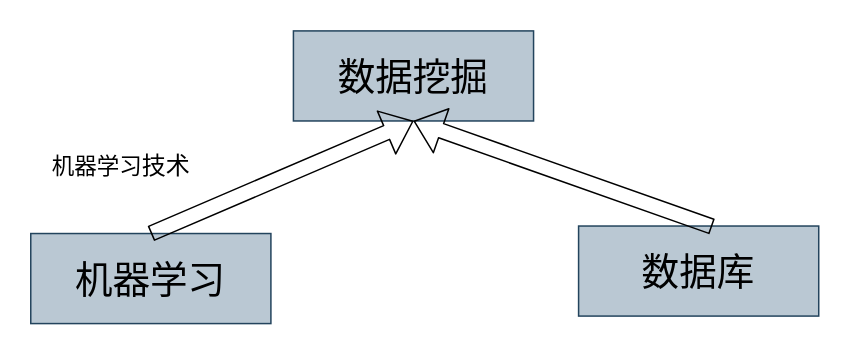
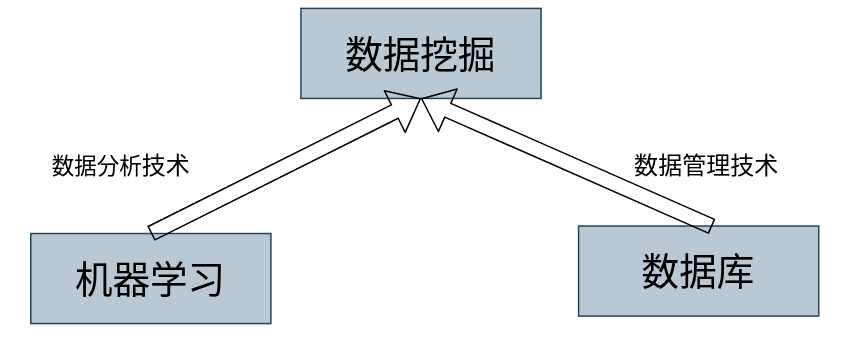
  <mxCell id="0" />
  <mxCell id="1" parent="0" />
- <mxCell id="2" value="&lt;font style=&quot;font-size: 25px&quot;&gt;数据挖掘&lt;/font&gt;" style="whiteSpace=wrap;html=1;fillColor=#bac8d3;strokeColor=#23445d;fontColor=#000000;" parent="1" vertex="1"><mxGeometry x="195" y="20" width="160" height="60" as="geometry" /></mxCell>
+ <mxCell id="2" value="&lt;font style=&quot;font-size: 25px&quot;&gt;数据挖掘&lt;/font&gt;" style="whiteSpace=wrap;html=1;fillColor=#bac8d3;strokeColor=#23445d;fontColor=#000000;" parent="1" vertex="1"><mxGeometry x="200" y="5" width="160" height="60" as="geometry" /></mxCell>
  <mxCell id="3" value="&lt;font style=&quot;font-size: 25px&quot;&gt;机器学习&lt;/font&gt;" style="whiteSpace=wrap;html=1;fillColor=#bac8d3;strokeColor=#23445d;fontColor=#000000;" parent="1" vertex="1"><mxGeometry x="20" y="155" width="160" height="60" as="geometry" /></mxCell>
  <mxCell id="4" value="&lt;font style=&quot;font-size: 25px&quot;&gt;数据库&lt;/font&gt;" style="whiteSpace=wrap;html=1;fillColor=#bac8d3;strokeColor=#23445d;fontColor=#000000;" parent="1" vertex="1"><mxGeometry x="385" y="150" width="160" height="60" as="geometry" /></mxCell>
- <mxCell id="5" value="&lt;font style=&quot;font-size: 15px&quot;&gt;机器学习&lt;/font&gt;&lt;font style=&quot;font-size: 16px&quot;&gt;技术&lt;/font&gt;" style="text;html=1;resizable=0;autosize=1;align=center;verticalAlign=middle;points=[];fillColor=none;strokeColor=none;rounded=0;" parent="1" vertex="1"><mxGeometry x="25" y="100" width="110" height="20" as="geometry" /></mxCell>
+ <mxCell id="5" value="&lt;font style=&quot;font-size: 15px&quot;&gt;数据分析&lt;/font&gt;&lt;font style=&quot;font-size: 16px&quot;&gt;技术&lt;/font&gt;" style="text;html=1;resizable=0;autosize=1;align=center;verticalAlign=middle;points=[];fillColor=none;strokeColor=none;rounded=0;" parent="1" vertex="1"><mxGeometry x="25" y="100" width="110" height="20" as="geometry" /></mxCell>
+ <mxCell id="6" value="&lt;font style=&quot;font-size: 16px&quot;&gt;数据管理技术&lt;/font&gt;" style="text;html=1;resizable=0;autosize=1;align=center;verticalAlign=middle;points=[];fillColor=none;strokeColor=none;rounded=0;fontSize=15;" parent="1" vertex="1"><mxGeometry x="415" y="100" width="110" height="20" as="geometry" /></mxCell>
  <mxCell id="7" value="" style="shape=flexArrow;endArrow=classic;html=1;entryX=0.5;entryY=1;entryDx=0;entryDy=0;exitX=0.5;exitY=0;exitDx=0;exitDy=0;" parent="1" source="3" target="2" edge="1"><mxGeometry width="50" height="50" relative="1" as="geometry"><mxPoint x="165" y="150" as="sourcePoint" /><mxPoint x="215" y="100" as="targetPoint" /></mxGeometry></mxCell>
  <mxCell id="8" value="" style="shape=flexArrow;endArrow=classic;html=1;entryX=0.5;entryY=1;entryDx=0;entryDy=0;exitX=0.556;exitY=0.006;exitDx=0;exitDy=0;exitPerimeter=0;" parent="1" source="4" target="2" edge="1"><mxGeometry width="50" height="50" relative="1" as="geometry"><mxPoint x="175" y="160" as="sourcePoint" /><mxPoint x="285" y="90" as="targetPoint" /></mxGeometry></mxCell>
